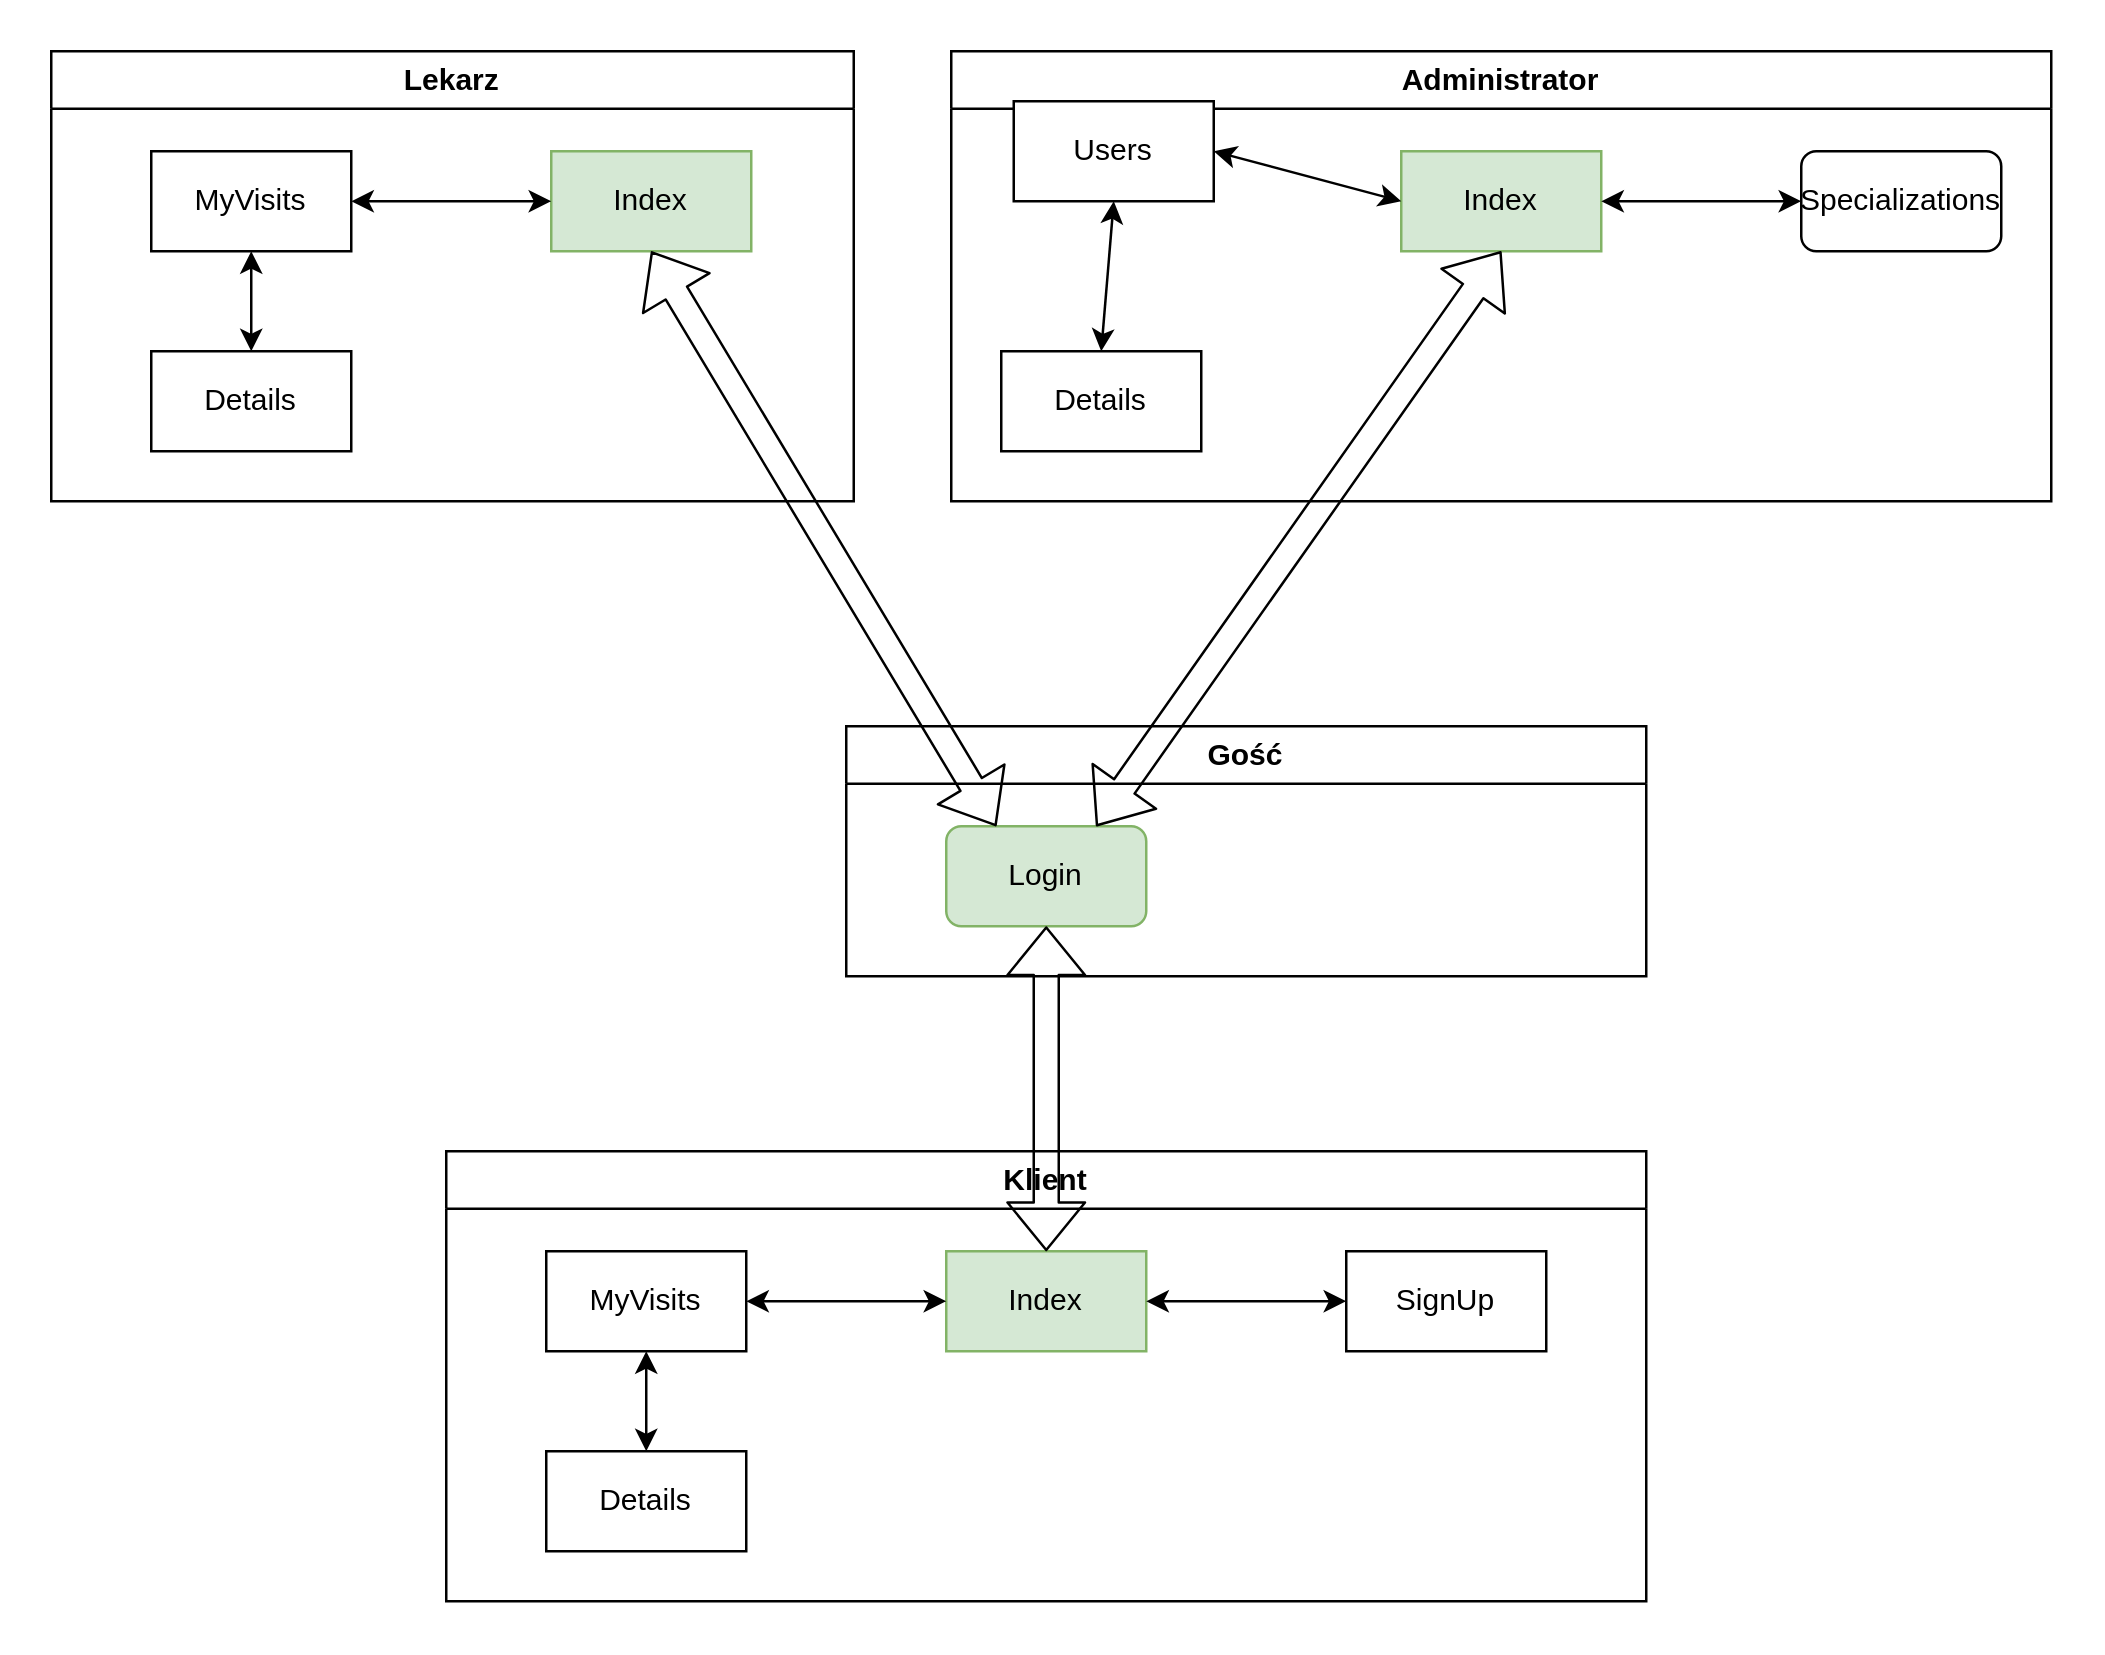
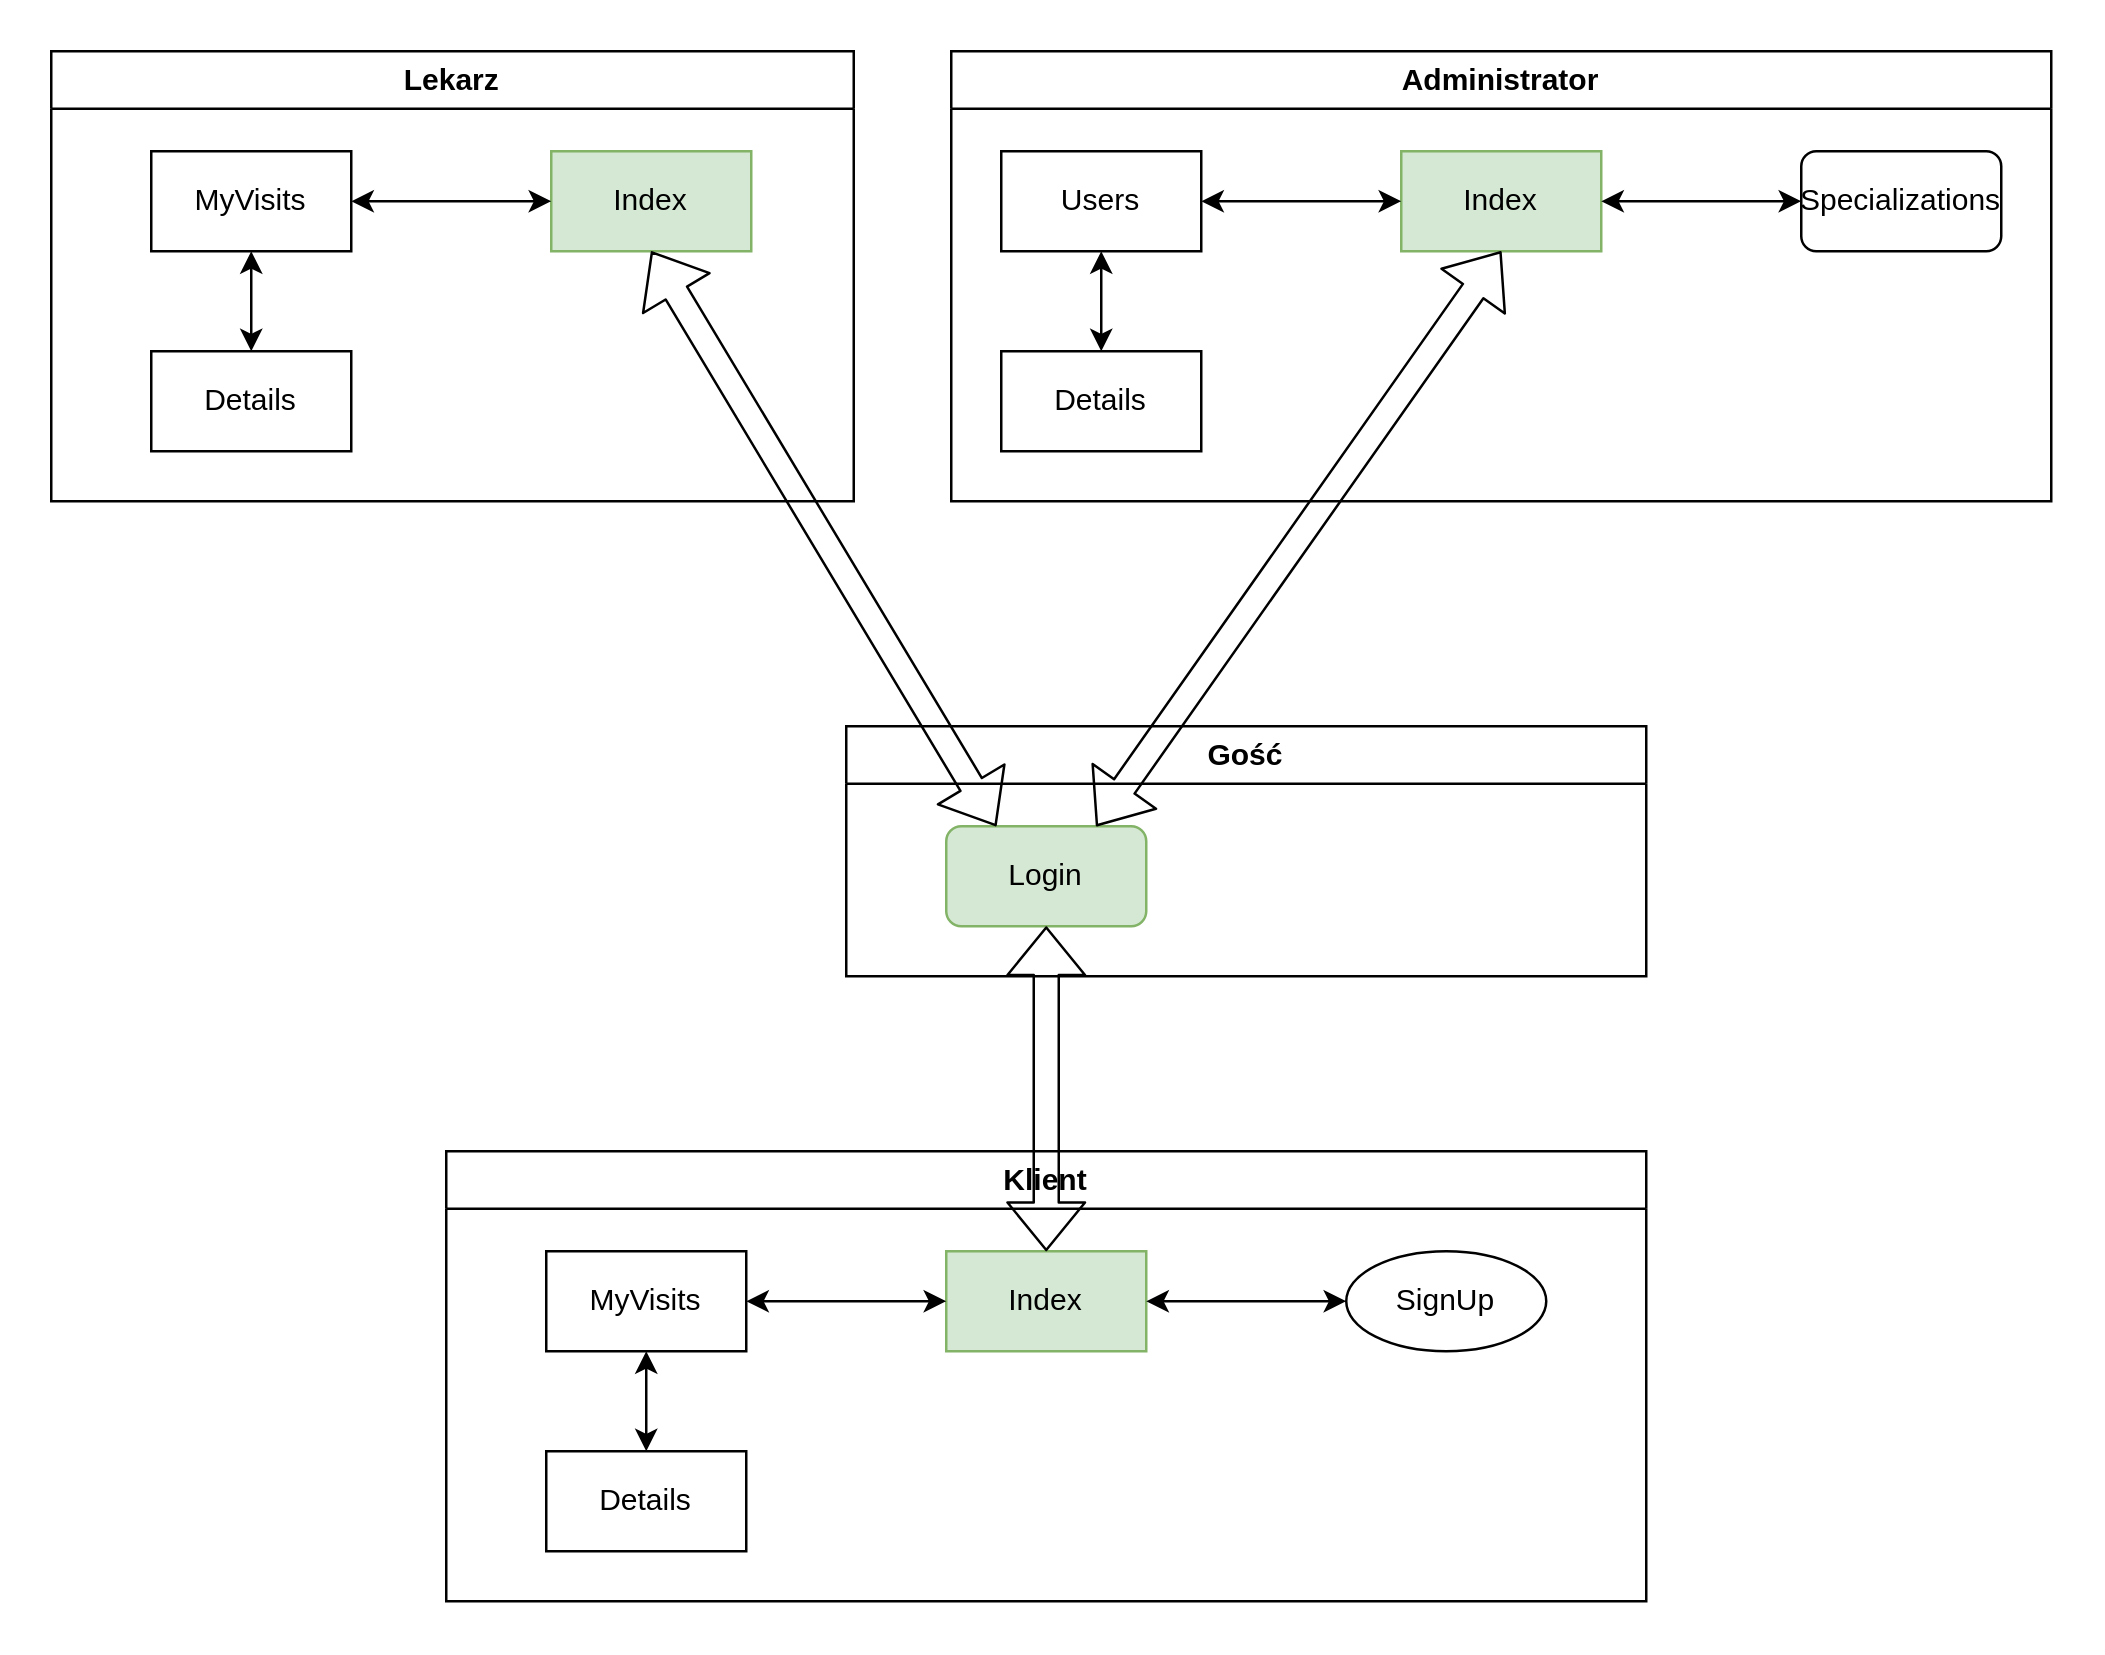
  <mxCell id="0" />
  <mxCell id="1" parent="0" />
  <mxCell id="2" value="Gość" style="swimlane;whiteSpace=wrap;html=1;" parent="1" vertex="1"><mxGeometry x="338" y="290" width="320" height="100" as="geometry" /></mxCell>
  <mxCell id="3" value="Login" style="whiteSpace=wrap;html=1;fillColor=#d5e8d4;strokeColor=#82b366;rounded=1;" parent="2" vertex="1"><mxGeometry x="40" y="40" width="80" height="40" as="geometry" /></mxCell>
  <mxCell id="4" value="Klient" style="swimlane;whiteSpace=wrap;html=1;" parent="1" vertex="1"><mxGeometry x="178" y="460" width="480" height="180" as="geometry" /></mxCell>
  <mxCell id="5" value="Index" style="rounded=0;whiteSpace=wrap;html=1;fillColor=#d5e8d4;strokeColor=#82b366;" parent="4" vertex="1"><mxGeometry x="200" y="40" width="80" height="40" as="geometry" /></mxCell>
- <mxCell id="6" value="SignUp" style="rounded=0;whiteSpace=wrap;html=1;" parent="4" vertex="1"><mxGeometry x="360" y="40" width="80" height="40" as="geometry" /></mxCell>
+ <mxCell id="6" value="SignUp" style="ellipse;whiteSpace=wrap;html=1;" parent="4" vertex="1"><mxGeometry x="360" y="40" width="80" height="40" as="geometry" /></mxCell>
  <mxCell id="7" value="MyVisits" style="rounded=0;whiteSpace=wrap;html=1;" parent="4" vertex="1"><mxGeometry x="40" y="40" width="80" height="40" as="geometry" /></mxCell>
  <mxCell id="8" value="Details" style="rounded=0;whiteSpace=wrap;html=1;" parent="4" vertex="1"><mxGeometry x="40" y="120" width="80" height="40" as="geometry" /></mxCell>
  <mxCell id="9" value="" style="endArrow=classic;startArrow=classic;html=1;exitX=1;exitY=0.5;exitDx=0;exitDy=0;entryX=0;entryY=0.5;entryDx=0;entryDy=0;" parent="4" source="7" target="5" edge="1"><mxGeometry width="50" height="50" relative="1" as="geometry"><mxPoint x="230" y="350" as="sourcePoint" /><mxPoint x="280" y="300" as="targetPoint" /></mxGeometry></mxCell>
  <mxCell id="10" value="" style="endArrow=classic;startArrow=classic;html=1;entryX=0.5;entryY=1;entryDx=0;entryDy=0;exitX=0.5;exitY=0;exitDx=0;exitDy=0;" parent="4" source="8" target="7" edge="1"><mxGeometry width="50" height="50" relative="1" as="geometry"><mxPoint x="160" y="290" as="sourcePoint" /><mxPoint x="210" y="240" as="targetPoint" /></mxGeometry></mxCell>
  <mxCell id="11" value="" style="endArrow=classic;startArrow=classic;html=1;exitX=1;exitY=0.5;exitDx=0;exitDy=0;entryX=0;entryY=0.5;entryDx=0;entryDy=0;" parent="4" source="5" target="6" edge="1"><mxGeometry width="50" height="50" relative="1" as="geometry"><mxPoint x="300" y="140" as="sourcePoint" /><mxPoint x="350" y="90" as="targetPoint" /></mxGeometry></mxCell>
  <mxCell id="12" value="Lekarz" style="swimlane;whiteSpace=wrap;html=1;" parent="1" vertex="1"><mxGeometry x="20" y="20" width="321" height="180" as="geometry" /></mxCell>
  <mxCell id="13" value="Index" style="rounded=0;whiteSpace=wrap;html=1;fillColor=#d5e8d4;strokeColor=#82b366;" parent="12" vertex="1"><mxGeometry x="200" y="40" width="80" height="40" as="geometry" /></mxCell>
  <mxCell id="14" value="MyVisits" style="rounded=0;whiteSpace=wrap;html=1;" parent="12" vertex="1"><mxGeometry x="40" y="40" width="80" height="40" as="geometry" /></mxCell>
  <mxCell id="15" value="Details" style="rounded=0;whiteSpace=wrap;html=1;" parent="12" vertex="1"><mxGeometry x="40" y="120" width="80" height="40" as="geometry" /></mxCell>
  <mxCell id="16" value="" style="endArrow=classic;startArrow=classic;html=1;exitX=1;exitY=0.5;exitDx=0;exitDy=0;entryX=0;entryY=0.5;entryDx=0;entryDy=0;" parent="12" source="14" target="13" edge="1"><mxGeometry width="50" height="50" relative="1" as="geometry"><mxPoint x="230" y="350" as="sourcePoint" /><mxPoint x="280" y="300" as="targetPoint" /></mxGeometry></mxCell>
  <mxCell id="17" value="" style="endArrow=classic;startArrow=classic;html=1;entryX=0.5;entryY=1;entryDx=0;entryDy=0;exitX=0.5;exitY=0;exitDx=0;exitDy=0;" parent="12" source="15" target="14" edge="1"><mxGeometry width="50" height="50" relative="1" as="geometry"><mxPoint x="160" y="290" as="sourcePoint" /><mxPoint x="210" y="240" as="targetPoint" /></mxGeometry></mxCell>
  <mxCell id="18" value="Administrator" style="swimlane;whiteSpace=wrap;html=1;" parent="1" vertex="1"><mxGeometry x="380" y="20" width="440" height="180" as="geometry" /></mxCell>
  <mxCell id="19" value="Index" style="rounded=0;whiteSpace=wrap;html=1;fillColor=#d5e8d4;strokeColor=#82b366;" parent="18" vertex="1"><mxGeometry x="180" y="40" width="80" height="40" as="geometry" /></mxCell>
  <mxCell id="20" value="Specializations" style="whiteSpace=wrap;html=1;rounded=1;" parent="18" vertex="1"><mxGeometry x="340" y="40" width="80" height="40" as="geometry" /></mxCell>
- <mxCell id="21" value="Users" style="rounded=0;whiteSpace=wrap;html=1;" parent="18" vertex="1"><mxGeometry x="25" y="20" width="80" height="40" as="geometry" /></mxCell>
+ <mxCell id="21" value="Users" style="rounded=0;whiteSpace=wrap;html=1;" parent="18" vertex="1"><mxGeometry x="20" y="40" width="80" height="40" as="geometry" /></mxCell>
  <mxCell id="22" value="Details" style="rounded=0;whiteSpace=wrap;html=1;" parent="18" vertex="1"><mxGeometry x="20" y="120" width="80" height="40" as="geometry" /></mxCell>
  <mxCell id="23" value="" style="endArrow=classic;startArrow=classic;html=1;exitX=1;exitY=0.5;exitDx=0;exitDy=0;entryX=0;entryY=0.5;entryDx=0;entryDy=0;" parent="18" source="21" target="19" edge="1"><mxGeometry width="50" height="50" relative="1" as="geometry"><mxPoint x="210" y="350" as="sourcePoint" /><mxPoint x="260" y="300" as="targetPoint" /></mxGeometry></mxCell>
  <mxCell id="24" value="" style="endArrow=classic;startArrow=classic;html=1;entryX=0.5;entryY=1;entryDx=0;entryDy=0;exitX=0.5;exitY=0;exitDx=0;exitDy=0;" parent="18" source="22" target="21" edge="1"><mxGeometry width="50" height="50" relative="1" as="geometry"><mxPoint x="140" y="290" as="sourcePoint" /><mxPoint x="190" y="240" as="targetPoint" /></mxGeometry></mxCell>
  <mxCell id="25" value="" style="endArrow=classic;startArrow=classic;html=1;exitX=1;exitY=0.5;exitDx=0;exitDy=0;entryX=0;entryY=0.5;entryDx=0;entryDy=0;" parent="18" source="19" target="20" edge="1"><mxGeometry width="50" height="50" relative="1" as="geometry"><mxPoint x="280" y="140" as="sourcePoint" /><mxPoint x="330" y="90" as="targetPoint" /></mxGeometry></mxCell>
  <mxCell id="26" value="" style="shape=flexArrow;endArrow=classic;startArrow=classic;html=1;entryX=0.5;entryY=1;entryDx=0;entryDy=0;exitX=0.5;exitY=0;exitDx=0;exitDy=0;" parent="1" source="5" target="3" edge="1"><mxGeometry width="100" height="100" relative="1" as="geometry"><mxPoint x="50" y="450" as="sourcePoint" /><mxPoint x="150" y="350" as="targetPoint" /></mxGeometry></mxCell>
  <mxCell id="27" value="" style="shape=flexArrow;endArrow=classic;startArrow=classic;html=1;entryX=0.25;entryY=0;entryDx=0;entryDy=0;exitX=0.5;exitY=1;exitDx=0;exitDy=0;" parent="1" source="13" target="3" edge="1"><mxGeometry width="100" height="100" relative="1" as="geometry"><mxPoint x="110" y="380" as="sourcePoint" /><mxPoint x="210" y="280" as="targetPoint" /></mxGeometry></mxCell>
  <mxCell id="28" value="" style="shape=flexArrow;endArrow=classic;startArrow=classic;html=1;entryX=0.5;entryY=1;entryDx=0;entryDy=0;exitX=0.75;exitY=0;exitDx=0;exitDy=0;" parent="1" source="3" target="19" edge="1"><mxGeometry width="100" height="100" relative="1" as="geometry"><mxPoint x="630" y="340" as="sourcePoint" /><mxPoint x="730" y="240" as="targetPoint" /></mxGeometry></mxCell>
